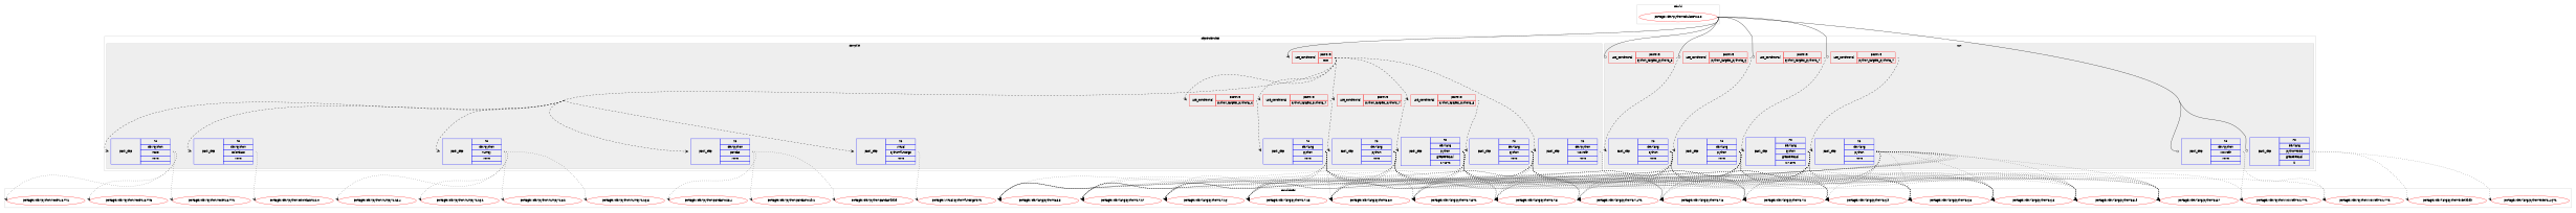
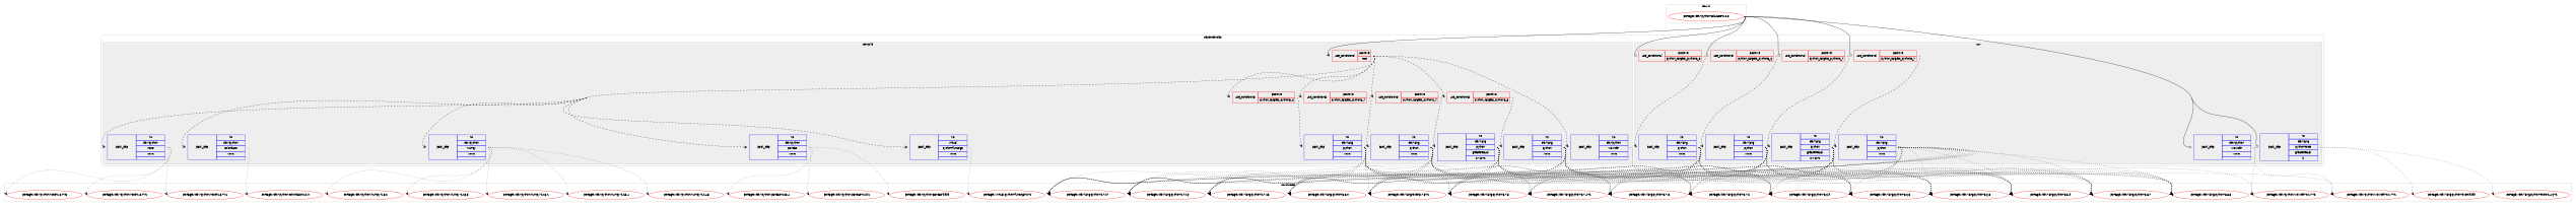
  digraph {
    compound=true
    concentrate=true
    fontname=Helvetica
    fontsize=10
    newrank=true
    rankdir=TB
    ranksep=1.5
    node [color=red fontname=Helvetica fontsize=10]
    edge [arrowhead=vee headport=w style=dotted tailport=e weight=100]
    n1 [label="portage://dev-python/tabulate-0.8.3" width=4]
    n2 [color=blue label=<<TABLE BORDER="0" CELLBORDER="1" CELLSPACING="0" CELLPADDING="4" WIDTH="220"><TR><TD ROWSPAN="6" CELLPADDING="30">pack_dep</TD></TR><TR><TD WIDTH="110">no</TD></TR><TR><TD>dev-python</TD></TR><TR><TD>wcwidth</TD></TR><TR><TD>none</TD></TR><TR><TD></TD></TR></TABLE>> shape=none]
    n3 [color=blue label=<<TABLE BORDER="0" CELLBORDER="1" CELLSPACING="0" CELLPADDING="4" WIDTH="220"><TR><TD ROWSPAN="6" CELLPADDING="30">pack_dep</TD></TR><TR><TD WIDTH="110">no</TD></TR><TR><TD>dev-lang</TD></TR><TR><TD>python</TD></TR><TR><TD>greaterequal</TD></TR><TR><TD>2.7.5-r2</TD></TR></TABLE>> shape=none]
    n4 [label=<<TABLE BORDER="0" CELLBORDER="1" CELLSPACING="0" CELLPADDING="4"><TR><TD ROWSPAN="3" CELLPADDING="10">use_conditional</TD></TR><TR><TD>positive</TD></TR><TR><TD>python_targets_python2_7</TD></TR></TABLE>> shape=none]
    n5 [color=blue label=<<TABLE BORDER="0" CELLBORDER="1" CELLSPACING="0" CELLPADDING="4" WIDTH="220"><TR><TD ROWSPAN="6" CELLPADDING="30">pack_dep</TD></TR><TR><TD WIDTH="110">no</TD></TR><TR><TD>dev-lang</TD></TR><TR><TD>python</TD></TR><TR><TD>none</TD></TR><TR><TD></TD></TR></TABLE>> shape=none]
    n6 [label=<<TABLE BORDER="0" CELLBORDER="1" CELLSPACING="0" CELLPADDING="4"><TR><TD ROWSPAN="3" CELLPADDING="10">use_conditional</TD></TR><TR><TD>positive</TD></TR><TR><TD>python_targets_python3_5</TD></TR></TABLE>> shape=none]
    n7 [color=blue label=<<TABLE BORDER="0" CELLBORDER="1" CELLSPACING="0" CELLPADDING="4" WIDTH="220"><TR><TD ROWSPAN="6" CELLPADDING="30">pack_dep</TD></TR><TR><TD WIDTH="110">no</TD></TR><TR><TD>dev-lang</TD></TR><TR><TD>python</TD></TR><TR><TD>none</TD></TR><TR><TD></TD></TR></TABLE>> shape=none]
    n8 [label=<<TABLE BORDER="0" CELLBORDER="1" CELLSPACING="0" CELLPADDING="4"><TR><TD ROWSPAN="3" CELLPADDING="10">use_conditional</TD></TR><TR><TD>positive</TD></TR><TR><TD>python_targets_python3_6</TD></TR></TABLE>> shape=none]
    n9 [color=blue label=<<TABLE BORDER="0" CELLBORDER="1" CELLSPACING="0" CELLPADDING="4" WIDTH="220"><TR><TD ROWSPAN="6" CELLPADDING="30">pack_dep</TD></TR><TR><TD WIDTH="110">no</TD></TR><TR><TD>dev-lang</TD></TR><TR><TD>python</TD></TR><TR><TD>none</TD></TR><TR><TD></TD></TR></TABLE>> shape=none]
    n10 [label=<<TABLE BORDER="0" CELLBORDER="1" CELLSPACING="0" CELLPADDING="4"><TR><TD ROWSPAN="3" CELLPADDING="10">use_conditional</TD></TR><TR><TD>positive</TD></TR><TR><TD>python_targets_python3_7</TD></TR></TABLE>> shape=none]
    n11 [color=blue label=<<TABLE BORDER="0" CELLBORDER="1" CELLSPACING="0" CELLPADDING="4" WIDTH="220"><TR><TD ROWSPAN="6" CELLPADDING="30">pack_dep</TD></TR><TR><TD WIDTH="110">no</TD></TR><TR><TD>dev-python</TD></TR><TR><TD>nose</TD></TR><TR><TD>none</TD></TR><TR><TD></TD></TR></TABLE>> shape=none]
    n12 [color=blue label=<<TABLE BORDER="0" CELLBORDER="1" CELLSPACING="0" CELLPADDING="4" WIDTH="220"><TR><TD ROWSPAN="6" CELLPADDING="30">pack_dep</TD></TR><TR><TD WIDTH="110">no</TD></TR><TR><TD>dev-python</TD></TR><TR><TD>colorclass</TD></TR><TR><TD>none</TD></TR><TR><TD></TD></TR></TABLE>> shape=none]
    n13 [color=blue label=<<TABLE BORDER="0" CELLBORDER="1" CELLSPACING="0" CELLPADDING="4" WIDTH="220"><TR><TD ROWSPAN="6" CELLPADDING="30">pack_dep</TD></TR><TR><TD WIDTH="110">no</TD></TR><TR><TD>dev-python</TD></TR><TR><TD>numpy</TD></TR><TR><TD>none</TD></TR><TR><TD></TD></TR></TABLE>> shape=none]
    n14 [color=blue label=<<TABLE BORDER="0" CELLBORDER="1" CELLSPACING="0" CELLPADDING="4" WIDTH="220"><TR><TD ROWSPAN="6" CELLPADDING="30">pack_dep</TD></TR><TR><TD WIDTH="110">no</TD></TR><TR><TD>dev-python</TD></TR><TR><TD>pandas</TD></TR><TR><TD>none</TD></TR><TR><TD></TD></TR></TABLE>> shape=none]
    n15 [color=blue label=<<TABLE BORDER="0" CELLBORDER="1" CELLSPACING="0" CELLPADDING="4" WIDTH="220"><TR><TD ROWSPAN="6" CELLPADDING="30">pack_dep</TD></TR><TR><TD WIDTH="110">no</TD></TR><TR><TD>virtual</TD></TR><TR><TD>python-funcsigs</TD></TR><TR><TD>none</TD></TR><TR><TD></TD></TR></TABLE>> shape=none]
    n16 [label=<<TABLE BORDER="0" CELLBORDER="1" CELLSPACING="0" CELLPADDING="4"><TR><TD ROWSPAN="3" CELLPADDING="10">use_conditional</TD></TR><TR><TD>positive</TD></TR><TR><TD>test</TD></TR></TABLE>> shape=none]
    n17 [color=blue label=<<TABLE BORDER="0" CELLBORDER="1" CELLSPACING="0" CELLPADDING="4" WIDTH="220"><TR><TD ROWSPAN="6" CELLPADDING="30">pack_dep</TD></TR><TR><TD WIDTH="110">no</TD></TR><TR><TD>dev-lang</TD></TR><TR><TD>python</TD></TR><TR><TD>greaterequal</TD></TR><TR><TD>2.7.5-r2</TD></TR></TABLE>> shape=none]
    n18 [label=<<TABLE BORDER="0" CELLBORDER="1" CELLSPACING="0" CELLPADDING="4"><TR><TD ROWSPAN="3" CELLPADDING="10">use_conditional</TD></TR><TR><TD>positive</TD></TR><TR><TD>python_targets_python2_7</TD></TR></TABLE>> shape=none]
    n19 [color=blue label=<<TABLE BORDER="0" CELLBORDER="1" CELLSPACING="0" CELLPADDING="4" WIDTH="220"><TR><TD ROWSPAN="6" CELLPADDING="30">pack_dep</TD></TR><TR><TD WIDTH="110">no</TD></TR><TR><TD>dev-lang</TD></TR><TR><TD>python</TD></TR><TR><TD>none</TD></TR><TR><TD></TD></TR></TABLE>> shape=none]
    n20 [label=<<TABLE BORDER="0" CELLBORDER="1" CELLSPACING="0" CELLPADDING="4"><TR><TD ROWSPAN="3" CELLPADDING="10">use_conditional</TD></TR><TR><TD>positive</TD></TR><TR><TD>python_targets_python3_6</TD></TR></TABLE>> shape=none]
    n21 [color=blue label=<<TABLE BORDER="0" CELLBORDER="1" CELLSPACING="0" CELLPADDING="4" WIDTH="220"><TR><TD ROWSPAN="6" CELLPADDING="30">pack_dep</TD></TR><TR><TD WIDTH="110">no</TD></TR><TR><TD>dev-lang</TD></TR><TR><TD>python</TD></TR><TR><TD>none</TD></TR><TR><TD></TD></TR></TABLE>> shape=none]
    n22 [label=<<TABLE BORDER="0" CELLBORDER="1" CELLSPACING="0" CELLPADDING="4"><TR><TD ROWSPAN="3" CELLPADDING="10">use_conditional</TD></TR><TR><TD>positive</TD></TR><TR><TD>python_targets_python3_5</TD></TR></TABLE>> shape=none]
    n23 [color=blue label=<<TABLE BORDER="0" CELLBORDER="1" CELLSPACING="0" CELLPADDING="4" WIDTH="220"><TR><TD ROWSPAN="6" CELLPADDING="30">pack_dep</TD></TR><TR><TD WIDTH="110">no</TD></TR><TR><TD>dev-lang</TD></TR><TR><TD>python</TD></TR><TR><TD>none</TD></TR><TR><TD></TD></TR></TABLE>> shape=none]
    n24 [label=<<TABLE BORDER="0" CELLBORDER="1" CELLSPACING="0" CELLPADDING="4"><TR><TD ROWSPAN="3" CELLPADDING="10">use_conditional</TD></TR><TR><TD>positive</TD></TR><TR><TD>python_targets_python3_7</TD></TR></TABLE>> shape=none]
    n25 [color=blue label=<<TABLE BORDER="0" CELLBORDER="1" CELLSPACING="0" CELLPADDING="4" WIDTH="220"><TR><TD ROWSPAN="6" CELLPADDING="30">pack_dep</TD></TR><TR><TD WIDTH="110">no</TD></TR><TR><TD>dev-lang</TD></TR><TR><TD>python-exec</TD></TR><TR><TD>greaterequal</TD></TR><TR><TD>2</TD></TR></TABLE>> shape=none]
    n26 [color=blue label=<<TABLE BORDER="0" CELLBORDER="1" CELLSPACING="0" CELLPADDING="4" WIDTH="220"><TR><TD ROWSPAN="6" CELLPADDING="30">pack_dep</TD></TR><TR><TD WIDTH="110">no</TD></TR><TR><TD>dev-python</TD></TR><TR><TD>wcwidth</TD></TR><TR><TD>none</TD></TR><TR><TD></TD></TR></TABLE>> shape=none]
    n27 [label="portage://dev-python/wcwidth-0.1.7-r1" width=4]
    n28 [label="portage://dev-python/wcwidth-0.1.7-r2" width=4]
    n29 [label="portage://dev-lang/python-2.7.15" width=4]
    n30 [label="portage://dev-lang/python-2.7.16" width=4]
    n31 [label="portage://dev-lang/python-2.7.17" width=4]
    n32 [label="portage://dev-lang/python-3.5.5" width=4]
    n33 [label="portage://dev-lang/python-3.5.7" width=4]
    n34 [label="portage://dev-lang/python-3.5.9" width=4]
    n35 [label="portage://dev-lang/python-3.6.5" width=4]
    n36 [label="portage://dev-lang/python-3.6.8" width=4]
    n37 [label="portage://dev-lang/python-3.6.9" width=4]
    n38 [label="portage://dev-lang/python-3.7.2" width=4]
    n39 [label="portage://dev-lang/python-3.7.3" width=4]
    n40 [label="portage://dev-lang/python-3.7.4-r1" width=4]
    n41 [label="portage://dev-lang/python-3.7.5" width=4]
-   n42 [label="portage://dev-lang/python-3.7.5-r1" width=4]
+   n42 [label="portage://dev-lang/exec-3.7.5-r1" width=4]
    n43 [label="portage://dev-lang/python-3.8.0" width=4]
    n44 [label="portage://dev-python/colorclass-2.2.0" width=4]
    n45 [label="portage://dev-python/nose-1.3.7-r1" width=4]
    n46 [label="portage://dev-python/nose-1.3.7-r3" width=4]
    n47 [label="portage://dev-python/nose-1.3.7-r4" width=4]
+   n48 [label="portage://dev-python/numpy-1.14.5" width=4]
    n49 [label="portage://dev-python/numpy-1.15.4" width=4]
    n50 [label="portage://dev-python/numpy-1.16.1" width=4]
    n51 [label="portage://dev-python/numpy-1.16.5" width=4]
    n52 [label="portage://dev-python/numpy-1.8.2" width=4]
    n53 [label="portage://dev-python/pandas-0.19.1" width=4]
    n54 [label="portage://dev-python/pandas-0.23.4" width=4]
    n55 [label="portage://dev-python/pandas-9999" width=4]
    n56 [label="portage://virtual/python-funcsigs-2-r1" width=4]
    n57 [label="portage://dev-lang/python-exec-2.4.6-r1" width=4]
    n58 [label="portage://dev-lang/python-exec-9999" width=4]
    subgraph cluster_1 {
      color=gray
      label=<<i>ebuild</i>>
      rank=same
      n1
    }
    subgraph cluster_2 {
      color=gray
      label=<<i>dependencies</i>>
      subgraph cluster_3 {
        color=gray
        fillcolor="#eeeeee"
        label=<<i>compile</i>>
        style=filled
        subgraph sub_4 {
          color=gray
          fillcolor="#eeeeee"
          label=<<i>compile</i>>
          style=filled
          n16
          subgraph sub_5 {
            color=gray
            fillcolor="#eeeeee"
            label=<<i>compile</i>>
            style=filled
            n2
          }
          subgraph sub_6 {
            color=gray
            fillcolor="#eeeeee"
            label=<<i>compile</i>>
            style=filled
            n4
            subgraph sub_7 {
              color=gray
              fillcolor="#eeeeee"
              label=<<i>compile</i>>
              style=filled
              n3
            }
          }
          subgraph sub_8 {
            color=gray
            fillcolor="#eeeeee"
            label=<<i>compile</i>>
            style=filled
            n6
            subgraph sub_9 {
              color=gray
              fillcolor="#eeeeee"
              label=<<i>compile</i>>
              style=filled
              n5
            }
          }
          subgraph sub_10 {
            color=gray
            fillcolor="#eeeeee"
            label=<<i>compile</i>>
            style=filled
            n8
            subgraph sub_11 {
              color=gray
              fillcolor="#eeeeee"
              label=<<i>compile</i>>
              style=filled
              n7
            }
          }
          subgraph sub_12 {
            color=gray
            fillcolor="#eeeeee"
            label=<<i>compile</i>>
            style=filled
            n10
            subgraph sub_13 {
              color=gray
              fillcolor="#eeeeee"
              label=<<i>compile</i>>
              style=filled
              n9
            }
          }
          subgraph sub_14 {
            color=gray
            fillcolor="#eeeeee"
            label=<<i>compile</i>>
            style=filled
            n11
          }
          subgraph sub_15 {
            color=gray
            fillcolor="#eeeeee"
            label=<<i>compile</i>>
            style=filled
            n12
          }
          subgraph sub_16 {
            color=gray
            fillcolor="#eeeeee"
            label=<<i>compile</i>>
            style=filled
            n13
          }
          subgraph sub_17 {
            color=gray
            fillcolor="#eeeeee"
            label=<<i>compile</i>>
            style=filled
            n14
          }
          subgraph sub_18 {
            color=gray
            fillcolor="#eeeeee"
            label=<<i>compile</i>>
            style=filled
            n15
          }
        }
      }
      subgraph cluster_19 {
        color=gray
        fillcolor="#eeeeee"
        label=<<i>compile and run</i>>
        style=filled
      }
      subgraph cluster_20 {
        color=gray
        fillcolor="#eeeeee"
        label=<<i>run</i>>
        style=filled
        subgraph sub_21 {
          color=gray
          fillcolor="#eeeeee"
          label=<<i>run</i>>
          style=filled
          n18
          subgraph sub_22 {
            color=gray
            fillcolor="#eeeeee"
            label=<<i>run</i>>
            style=filled
            n17
          }
        }
        subgraph sub_23 {
          color=gray
          fillcolor="#eeeeee"
          label=<<i>run</i>>
          style=filled
          n20
          subgraph sub_24 {
            color=gray
            fillcolor="#eeeeee"
            label=<<i>run</i>>
            style=filled
            n19
          }
        }
        subgraph sub_25 {
          color=gray
          fillcolor="#eeeeee"
          label=<<i>run</i>>
          style=filled
          n22
          subgraph sub_26 {
            color=gray
            fillcolor="#eeeeee"
            label=<<i>run</i>>
            style=filled
            n21
          }
        }
        subgraph sub_27 {
          color=gray
          fillcolor="#eeeeee"
          label=<<i>run</i>>
          style=filled
          n24
          subgraph sub_28 {
            color=gray
            fillcolor="#eeeeee"
            label=<<i>run</i>>
            style=filled
            n23
          }
        }
        subgraph sub_29 {
          color=gray
          fillcolor="#eeeeee"
          label=<<i>run</i>>
          style=filled
          n25
        }
        subgraph sub_30 {
          color=gray
          fillcolor="#eeeeee"
          label=<<i>run</i>>
          style=filled
          n26
        }
      }
    }
    subgraph cluster_31 {
      color=gray
      label=<<i>candidates</i>>
      rank=same
      subgraph sub_32 {
        color=black
        label=<<i>candidates</i>>
        nodesep=1
        rank=same
        n27
        n28
      }
      subgraph sub_33 {
        color=black
        label=<<i>candidates</i>>
        nodesep=1
        rank=same
        n29
        n30
        n31
        n32
        n33
        n34
        n35
        n36
        n37
        n38
        n39
        n40
        n41
        n42
        n43
      }
      subgraph sub_34 {
        color=black
        label=<<i>candidates</i>>
        nodesep=1
        rank=same
        n29
        n30
        n31
        n32
        n33
        n34
        n35
        n36
        n37
        n38
        n39
        n40
        n41
        n42
        n43
      }
      subgraph sub_35 {
        color=black
        label=<<i>candidates</i>>
        nodesep=1
        rank=same
        n29
        n30
        n31
        n32
        n33
        n34
        n35
        n36
        n37
        n38
        n39
        n40
        n41
        n42
        n43
      }
      subgraph sub_36 {
        color=black
        label=<<i>candidates</i>>
        nodesep=1
        rank=same
        n29
        n30
        n31
        n32
        n33
        n34
        n35
        n36
        n37
        n38
        n39
        n40
        n41
        n42
        n43
      }
      subgraph sub_37 {
        color=black
        label=<<i>candidates</i>>
        nodesep=1
        rank=same
        n44
      }
      subgraph sub_38 {
        color=black
        label=<<i>candidates</i>>
        nodesep=1
        rank=same
        n45
        n46
        n47
      }
      subgraph sub_39 {
        color=black
        label=<<i>candidates</i>>
        nodesep=1
        rank=same
+       n48
        n49
        n50
        n51
        n52
      }
      subgraph sub_40 {
        color=black
        label=<<i>candidates</i>>
        nodesep=1
        rank=same
        n53
        n54
        n55
      }
      subgraph sub_41 {
        color=black
        label=<<i>candidates</i>>
        nodesep=1
        rank=same
        n56
      }
      subgraph sub_42 {
        color=black
        label=<<i>candidates</i>>
        nodesep=1
        rank=same
        n29
        n30
        n31
        n32
        n33
        n34
        n35
        n36
        n37
        n38
        n39
        n40
        n41
        n42
        n43
      }
      subgraph sub_43 {
        color=black
        label=<<i>candidates</i>>
        nodesep=1
        rank=same
        n29
        n30
        n31
        n32
        n33
        n34
        n35
        n36
        n37
        n38
        n39
        n40
        n41
        n42
        n43
      }
      subgraph sub_44 {
        color=black
        label=<<i>candidates</i>>
        nodesep=1
        rank=same
        n29
        n30
        n31
        n32
        n33
        n34
        n35
        n36
        n37
        n38
        n39
        n40
        n41
        n42
        n43
      }
      subgraph sub_45 {
        color=black
        label=<<i>candidates</i>>
        nodesep=1
        rank=same
        n29
        n30
        n31
        n32
        n33
        n34
        n35
        n36
        n37
        n38
        n39
        n40
        n41
        n42
        n43
      }
      subgraph sub_46 {
        color=black
        label=<<i>candidates</i>>
        nodesep=1
        rank=same
        n57
        n58
      }
      subgraph sub_47 {
        color=black
        label=<<i>candidates</i>>
        nodesep=1
        rank=same
        n27
        n28
      }
    }
    n1 -> n16 [style=solid weight=20]
    n1 -> n18 [arrowhead=odot style=solid weight=20]
    n1 -> n20 [arrowhead=odot style=solid weight=20]
    n1 -> n22 [arrowhead=odot style=solid weight=20]
    n1 -> n24 [arrowhead=odot style=solid weight=20]
    n1 -> n25 [arrowhead=odot style=solid weight=20]
    n1 -> n26 [arrowhead=odot style=solid weight=20]
    n2 -> n27
    n2 -> n28
    n3 -> n29
    n3 -> n30
    n3 -> n31
    n3 -> n32
    n3 -> n33
    n3 -> n34
    n3 -> n35
    n3 -> n36
    n3 -> n37
    n3 -> n38
    n3 -> n39
    n3 -> n40
    n3 -> n41
    n3 -> n42
    n3 -> n43
    n4 -> n3 [style=dashed weight=20]
    n5 -> n29
    n5 -> n30
    n5 -> n31
    n5 -> n32
    n5 -> n33
    n5 -> n34
    n5 -> n35
    n5 -> n36
    n5 -> n37
    n5 -> n38
    n5 -> n39
    n5 -> n40
    n5 -> n41
    n5 -> n42
    n5 -> n43
    n6 -> n5 [style=dashed weight=20]
    n7 -> n29
    n7 -> n30
    n7 -> n31
    n7 -> n32
    n7 -> n33
    n7 -> n34
    n7 -> n35
    n7 -> n36
    n7 -> n37
    n7 -> n38
    n7 -> n39
    n7 -> n40
    n7 -> n41
    n7 -> n42
    n7 -> n43
    n8 -> n7 [style=dashed weight=20]
    n9 -> n29
    n9 -> n30
    n9 -> n31
    n9 -> n32
    n9 -> n33
    n9 -> n34
    n9 -> n35
    n9 -> n36
    n9 -> n37
    n9 -> n38
    n9 -> n39
    n9 -> n40
    n9 -> n41
    n9 -> n42
    n9 -> n43
    n10 -> n9 [style=dashed weight=20]
    n11 -> n45
    n11 -> n46
    n11 -> n47
    n12 -> n44
+   n13 -> n48
    n13 -> n49
    n13 -> n50
    n13 -> n51
    n13 -> n52
    n14 -> n53
    n14 -> n54
    n14 -> n55
    n15 -> n56
    n16 -> n2 [style=dashed weight=20]
    n16 -> n4 [style=dashed weight=20]
    n16 -> n6 [style=dashed weight=20]
    n16 -> n8 [style=dashed weight=20]
    n16 -> n10 [style=dashed weight=20]
    n16 -> n11 [style=dashed weight=20]
    n16 -> n12 [style=dashed weight=20]
    n16 -> n13 [style=dashed weight=20]
    n16 -> n14 [style=dashed weight=20]
    n16 -> n15 [style=dashed weight=20]
    n17 -> n29
    n17 -> n30
    n17 -> n31
    n17 -> n32
    n17 -> n33
    n17 -> n34
    n17 -> n35
    n17 -> n36
    n17 -> n37
    n17 -> n38
    n17 -> n39
    n17 -> n40
    n17 -> n41
    n17 -> n42
    n17 -> n43
    n18 -> n17 [style=dashed weight=20]
    n19 -> n29
    n19 -> n30
    n19 -> n31
    n19 -> n32
    n19 -> n33
    n19 -> n34
    n19 -> n35
    n19 -> n36
    n19 -> n37
    n19 -> n38
    n19 -> n39
    n19 -> n40
    n19 -> n41
    n19 -> n42
    n19 -> n43
    n20 -> n19 [style=dashed weight=20]
    n21 -> n29
    n21 -> n30
    n21 -> n31
    n21 -> n32
    n21 -> n33
    n21 -> n34
    n21 -> n35
    n21 -> n36
    n21 -> n37
    n21 -> n38
    n21 -> n39
    n21 -> n40
    n21 -> n41
    n21 -> n42
    n21 -> n43
    n22 -> n21 [style=dashed weight=20]
    n23 -> n29
    n23 -> n30
    n23 -> n31
    n23 -> n32
    n23 -> n33
    n23 -> n34
    n23 -> n35
    n23 -> n36
    n23 -> n37
    n23 -> n38
    n23 -> n39
    n23 -> n40
    n23 -> n41
    n23 -> n42
    n23 -> n43
    n24 -> n23 [style=dashed weight=20]
    n25 -> n57
    n25 -> n58
    n26 -> n27
    n26 -> n28
  }
